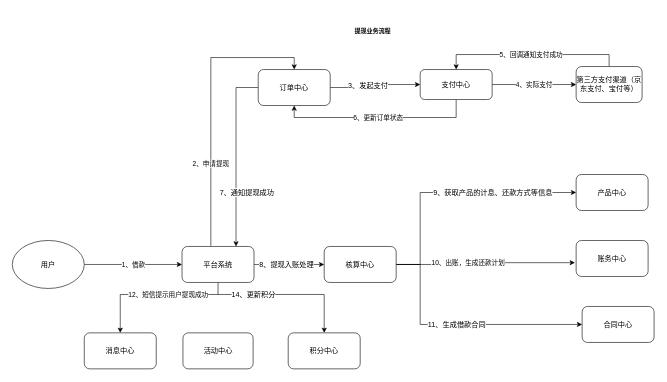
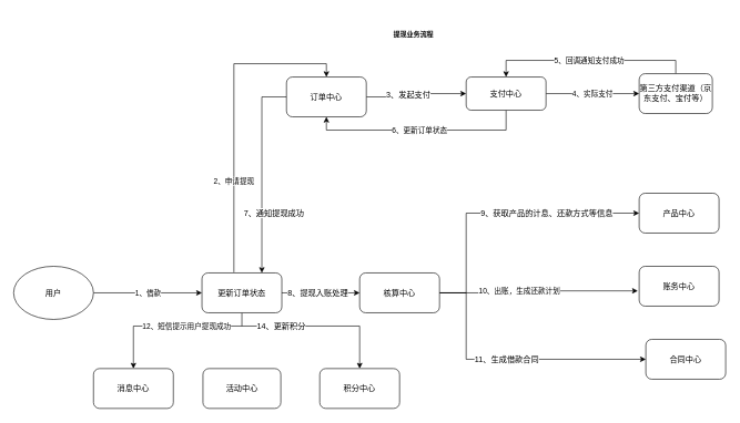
  <mxCell id="0" />
  <mxCell id="1" parent="0" />
  <mxCell id="2" value="1、借款" style="edgeStyle=orthogonalEdgeStyle;rounded=0;orthogonalLoop=1;jettySize=auto;html=1;exitX=1;exitY=0.5;exitDx=0;exitDy=0;entryX=0;entryY=0.5;entryDx=0;entryDy=0;" parent="1" source="3" target="10" edge="1"><mxGeometry relative="1" as="geometry" /></mxCell>
  <mxCell id="3" value="用户" style="ellipse;whiteSpace=wrap;html=1;" parent="1" vertex="1"><mxGeometry x="20" y="400" width="120" height="80" as="geometry" /></mxCell>
  <mxCell id="4" value="2、申请提现" style="edgeStyle=orthogonalEdgeStyle;rounded=0;orthogonalLoop=1;jettySize=auto;html=1;entryX=0.5;entryY=0;entryDx=0;entryDy=0;exitX=0.4;exitY=-0.017;exitDx=0;exitDy=0;exitPerimeter=0;" parent="1" source="10" target="15" edge="1"><mxGeometry x="-0.419" relative="1" as="geometry"><mxPoint x="290" y="230" as="sourcePoint" /><mxPoint as="offset" /></mxGeometry></mxCell>
  <mxCell id="5" style="edgeStyle=orthogonalEdgeStyle;rounded=0;orthogonalLoop=1;jettySize=auto;html=1;" parent="1" source="10" target="21" edge="1"><mxGeometry relative="1" as="geometry" /></mxCell>
  <mxCell id="6" value="8、提现入账处理" style="text;html=1;resizable=0;points=[];align=center;verticalAlign=middle;labelBackgroundColor=#ffffff;" parent="5" vertex="1" connectable="0"><mxGeometry x="-0.2" y="2" relative="1" as="geometry"><mxPoint x="6" y="2" as="offset" /></mxGeometry></mxCell>
  <mxCell id="7" value="12、短信提示用户提现成功" style="edgeStyle=orthogonalEdgeStyle;rounded=0;orthogonalLoop=1;jettySize=auto;html=1;" parent="1" target="32" edge="1"><mxGeometry x="-0.269" relative="1" as="geometry"><mxPoint x="363" y="490" as="sourcePoint" /><Array as="points"><mxPoint x="200" y="490" /></Array><mxPoint as="offset" /></mxGeometry></mxCell>
  <mxCell id="8" style="edgeStyle=orthogonalEdgeStyle;rounded=0;orthogonalLoop=1;jettySize=auto;html=1;entryX=0.5;entryY=0;entryDx=0;entryDy=0;" edge="1" parent="1" source="10" target="33"><mxGeometry relative="1" as="geometry"><Array as="points"><mxPoint x="363" y="490" /><mxPoint x="540" y="490" /></Array></mxGeometry></mxCell>
  <mxCell id="9" value="14、更新积分" style="text;html=1;resizable=0;points=[];align=center;verticalAlign=middle;labelBackgroundColor=#ffffff;" vertex="1" connectable="0" parent="8"><mxGeometry x="0.103" y="4" relative="1" as="geometry"><mxPoint x="-65.5" y="4" as="offset" /></mxGeometry></mxCell>
- <mxCell id="10" value="平台系统" style="rounded=1;whiteSpace=wrap;html=1;" parent="1" vertex="1"><mxGeometry x="303" y="410" width="120" height="60" as="geometry" /></mxCell>
+ <mxCell id="10" value="更新订单状态" style="rounded=1;whiteSpace=wrap;html=1;" parent="1" vertex="1"><mxGeometry x="303" y="410" width="120" height="60" as="geometry" /></mxCell>
  <mxCell id="11" style="edgeStyle=orthogonalEdgeStyle;rounded=0;orthogonalLoop=1;jettySize=auto;html=1;entryX=0;entryY=0.5;entryDx=0;entryDy=0;" parent="1" source="15" target="27" edge="1"><mxGeometry relative="1" as="geometry" /></mxCell>
  <mxCell id="12" value="3、发起支付" style="text;html=1;resizable=0;points=[];align=center;verticalAlign=middle;labelBackgroundColor=#ffffff;" parent="11" vertex="1" connectable="0"><mxGeometry x="-0.196" y="4" relative="1" as="geometry"><mxPoint as="offset" /></mxGeometry></mxCell>
  <mxCell id="13" style="edgeStyle=orthogonalEdgeStyle;rounded=0;orthogonalLoop=1;jettySize=auto;html=1;entryX=0.75;entryY=0;entryDx=0;entryDy=0;" parent="1" source="15" target="10" edge="1"><mxGeometry relative="1" as="geometry" /></mxCell>
  <mxCell id="14" value="7、通知提现成功" style="text;html=1;resizable=0;points=[];align=center;verticalAlign=middle;labelBackgroundColor=#ffffff;" parent="13" vertex="1" connectable="0"><mxGeometry x="-0.58" relative="1" as="geometry"><mxPoint x="17.5" y="148.5" as="offset" /></mxGeometry></mxCell>
  <mxCell id="15" value="订单中心" style="rounded=1;whiteSpace=wrap;html=1;" parent="1" vertex="1"><mxGeometry x="430" y="115" width="120" height="60" as="geometry" /></mxCell>
  <mxCell id="16" style="edgeStyle=orthogonalEdgeStyle;rounded=0;orthogonalLoop=1;jettySize=auto;html=1;exitX=1;exitY=0.5;exitDx=0;exitDy=0;entryX=0;entryY=0.5;entryDx=0;entryDy=0;" parent="1" source="21" target="22" edge="1"><mxGeometry relative="1" as="geometry"><Array as="points"><mxPoint x="700" y="440" /><mxPoint x="700" y="320" /></Array></mxGeometry></mxCell>
  <mxCell id="17" value="9、获取产品的计息、还款方式等信息" style="text;html=1;resizable=0;points=[];align=center;verticalAlign=middle;labelBackgroundColor=#ffffff;" parent="16" vertex="1" connectable="0"><mxGeometry x="0.157" y="-2" relative="1" as="geometry"><mxPoint x="37" y="-2" as="offset" /></mxGeometry></mxCell>
  <mxCell id="18" value="10、出账，生成还款计划" style="edgeStyle=orthogonalEdgeStyle;rounded=0;orthogonalLoop=1;jettySize=auto;html=1;entryX=-0.008;entryY=0.617;entryDx=0;entryDy=0;entryPerimeter=0;" parent="1" edge="1"><mxGeometry x="-0.02" y="24" relative="1" as="geometry"><mxPoint x="659" y="440" as="sourcePoint" /><mxPoint x="958" y="437" as="targetPoint" /><Array as="points"><mxPoint x="804" y="440" /><mxPoint x="804" y="437" /></Array><mxPoint x="-24" y="24" as="offset" /></mxGeometry></mxCell>
  <mxCell id="19" style="edgeStyle=orthogonalEdgeStyle;rounded=0;orthogonalLoop=1;jettySize=auto;html=1;entryX=0;entryY=0.5;entryDx=0;entryDy=0;" parent="1" source="21" target="23" edge="1"><mxGeometry relative="1" as="geometry"><Array as="points"><mxPoint x="700" y="440" /><mxPoint x="700" y="540" /></Array></mxGeometry></mxCell>
  <mxCell id="20" value="11、生成借款合同" style="text;html=1;resizable=0;points=[];align=center;verticalAlign=middle;labelBackgroundColor=#ffffff;" parent="19" vertex="1" connectable="0"><mxGeometry x="0.099" y="3" relative="1" as="geometry"><mxPoint x="-25" y="3" as="offset" /></mxGeometry></mxCell>
  <mxCell id="21" value="核算中心" style="rounded=1;whiteSpace=wrap;html=1;" parent="1" vertex="1"><mxGeometry x="540" y="410" width="120" height="60" as="geometry" /></mxCell>
  <mxCell id="22" value="产品中心" style="rounded=1;whiteSpace=wrap;html=1;" parent="1" vertex="1"><mxGeometry x="960" y="290" width="120" height="60" as="geometry" /></mxCell>
  <mxCell id="23" value="合同中心" style="rounded=1;whiteSpace=wrap;html=1;" parent="1" vertex="1"><mxGeometry x="970" y="510" width="120" height="60" as="geometry" /></mxCell>
  <mxCell id="24" value="账务中心" style="rounded=1;whiteSpace=wrap;html=1;" parent="1" vertex="1"><mxGeometry x="960" y="400" width="120" height="60" as="geometry" /></mxCell>
  <mxCell id="25" value="4、实际支付" style="edgeStyle=orthogonalEdgeStyle;rounded=0;orthogonalLoop=1;jettySize=auto;html=1;entryX=0;entryY=0.5;entryDx=0;entryDy=0;" parent="1" source="27" target="29" edge="1"><mxGeometry relative="1" as="geometry" /></mxCell>
  <mxCell id="26" value="6、更新订单状态" style="edgeStyle=orthogonalEdgeStyle;rounded=0;orthogonalLoop=1;jettySize=auto;html=1;entryX=0.5;entryY=1;entryDx=0;entryDy=0;" parent="1" source="27" target="15" edge="1"><mxGeometry relative="1" as="geometry"><Array as="points"><mxPoint x="760" y="195" /><mxPoint x="490" y="195" /></Array></mxGeometry></mxCell>
  <mxCell id="27" value="支付中心" style="rounded=1;whiteSpace=wrap;html=1;" parent="1" vertex="1"><mxGeometry x="700" y="115" width="120" height="50" as="geometry" /></mxCell>
  <mxCell id="28" value="5、回调通知支付成功" style="edgeStyle=orthogonalEdgeStyle;rounded=0;orthogonalLoop=1;jettySize=auto;html=1;entryX=0.5;entryY=0;entryDx=0;entryDy=0;" parent="1" source="29" target="27" edge="1"><mxGeometry relative="1" as="geometry"><mxPoint x="1070" y="10" as="targetPoint" /><Array as="points"><mxPoint x="1015" y="90" /><mxPoint x="760" y="90" /></Array></mxGeometry></mxCell>
  <mxCell id="29" value="第三方支付渠道（京东支付、宝付等）" style="rounded=1;whiteSpace=wrap;html=1;" parent="1" vertex="1"><mxGeometry x="960" y="110" width="110" height="60" as="geometry" /></mxCell>
  <mxCell id="30" value="&lt;font style=&quot;font-size: 10px&quot;&gt;&lt;b&gt;提现业务流程&lt;/b&gt;&lt;/font&gt;" style="rounded=1;whiteSpace=wrap;html=1;strokeColor=none;" parent="1" vertex="1"><mxGeometry x="561" y="20" width="120" height="60" as="geometry" /></mxCell>
  <mxCell id="31" value="活动中心" style="rounded=1;whiteSpace=wrap;html=1;" parent="1" vertex="1"><mxGeometry x="304.5" y="554" width="117" height="60" as="geometry" /></mxCell>
  <mxCell id="32" value="消息中心" style="rounded=1;whiteSpace=wrap;html=1;" parent="1" vertex="1"><mxGeometry x="140" y="554" width="120" height="60" as="geometry" /></mxCell>
  <mxCell id="33" value="积分中心" style="rounded=1;whiteSpace=wrap;html=1;" vertex="1" parent="1"><mxGeometry x="480" y="554" width="120" height="60" as="geometry" /></mxCell>
